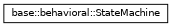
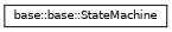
  digraph {
    rankdir=LR
-   n1 [color=black fillcolor=white fontname=Helvetica fontsize=10 height=0.2 label="base::behavioral::StateMachine" shape=record style=filled width=0.4]
+   n1 [color=black fillcolor=white fontname=Helvetica fontsize=10 height=0.2 label="base::base::StateMachine" shape=record style=filled width=0.4]
  }
